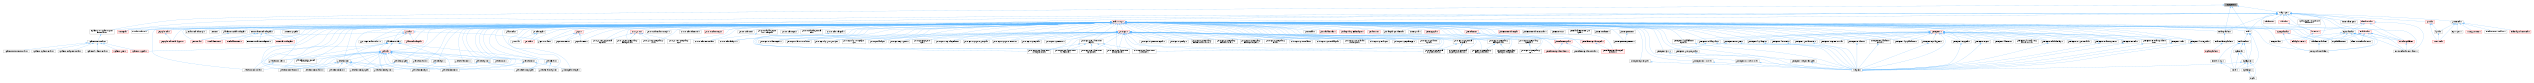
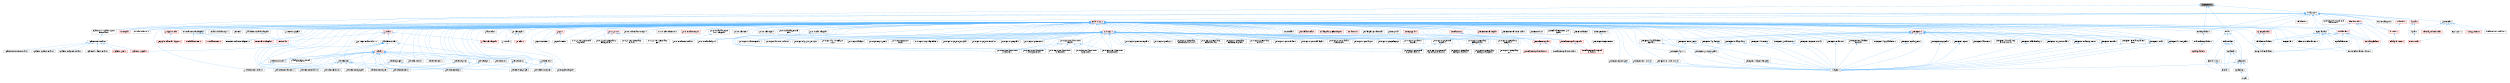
  digraph {
    node [color=grey40 fillcolor=white fontname=Helvetica fontsize=10 shape=box style=filled]
    edge [color=steelblue1 dir=back fontname=Helvetica fontsize=10 labelfontname=Helvetica labelfontsize=10 style=solid]
    n1 [color=gray40 fillcolor=grey60 fontcolor=black height=0.2 label="Float16Color.h" width=0.4]
    n2 [height=0.2 label="BakedShallowWaterSimulation\lComponent.h" width=0.4]
    n3 [height=0.2 label="Core.h" width=0.4]
    n4 [height=0.2 label="CoreSharedPCH.h" width=0.4]
    n5 [height=0.2 label="UnrealMath.h" width=0.4]
    n6 [height=0.2 label="WaterBodyComponent.h" width=0.4]
    n7 [height=0.2 label="CoreUObject.h" width=0.4]
    n8 [height=0.2 label="Engine.h" width=0.4]
    n9 [height=0.2 label="SlateBasics.h" width=0.4]
    n10 [height=0.2 label="CoreUObjectSharedPCH.h" width=0.4]
    n11 [height=0.2 label="AudioBuffer.h" width=0.4]
    n12 [height=0.2 label="CapsuleTypes.h" width=0.4]
    n13 [height=0.2 label="ComponentSourceInterfaces.h" width=0.4]
    n14 [color=red fillcolor="#FFF0F0" height=0.2 label="CoreMinimal.h" width=0.4]
    n15 [color=red fillcolor="#FFF0F0" height=0.2 label="InputState.h" width=0.4]
    n16 [height=0.2 label="SimpleSuspension.h" width=0.4]
    n17 [color=red fillcolor="#FFF0F0" height=0.2 label="GeneralPolygon2.h" width=0.4]
    n18 [color=red fillcolor="#FFF0F0" height=0.2 label="HalfspaceTypes.h" width=0.4]
    n19 [fillcolor="#FFF0F0" height=0.2 label="Intersector1.h" width=0.4]
    n20 [color=red fillcolor="#FFF0F0" height=0.2 label="LineTypes.h" width=0.4]
    n21 [color=red fillcolor="#FFF0F0" height=0.2 label="Polygon2.h" width=0.4]
    n22 [height=0.2 label="MaterialCacheVirtualTexture\lDescriptor.h" width=0.4]
    n23 [color=red fillcolor="#FFF0F0" height=0.2 label="Ramper.h" width=0.4]
    n24 [color=red fillcolor="#FFF0F0" height=0.2 label="SegmentTypes.h" width=0.4]
    n25 [color=red fillcolor="#FFF0F0" height=0.2 label="SphereTypes.h" width=0.4]
    n26 [height=0.2 label="SpringInterpolator.h" width=0.4]
    n27 [color=red fillcolor="#FFF0F0" height=0.2 label="WaterBodyActor.h" width=0.4]
    n28 [height=0.2 label="WaterBodyCustomComponent.h" width=0.4]
    n29 [height=0.2 label="WaterBodyLakeComponent.h" width=0.4]
    n30 [color=red fillcolor="#FFF0F0" height=0.2 label="WaterBodyManager.h" width=0.4]
    n31 [height=0.2 label="WaterBodyOceanComponent.h" width=0.4]
    n32 [height=0.2 label="WaterBodyRiverComponent.h" width=0.4]
    n33 [height=0.2 label="EngineMinimal.h" width=0.4]
    n34 [height=0.2 label="SlateCore.h" width=0.4]
    n35 [height=0.2 label="Slate.h" width=0.4]
    n36 [height=0.2 label="SlateExtras.h" width=0.4]
    n37 [height=0.2 label="UnrealEd.h" width=0.4]
    n38 [color=red fillcolor="#FFF0F0" height=0.2 label="SlateSharedPCH.h" width=0.4]
    n39 [color=red fillcolor="#FFF0F0" height=0.2 label="FusionVoice.h" width=0.4]
    n40 [height=0.2 label="GainMatrix.h" width=0.4]
    n41 [height=0.2 label="Panner.h" width=0.4]
    n42 [color=red fillcolor="#FFF0F0" height=0.2 label="MusicalAudioBus.h" width=0.4]
    n43 [height=0.2 label="SingletonFusionVoicePool.h" width=0.4]
    n44 [color=red fillcolor="#FFF0F0" height=0.2 label="StretcherAndPitchShifter.h" width=0.4]
    n45 [height=0.2 label="CollisionGeometryConversion.h" width=0.4]
    n46 [height=0.2 label="ContainmentQueries3.h" width=0.4]
    n47 [height=0.2 label="FitCapsule3.h" width=0.4]
    n48 [height=0.2 label="IntersectionQueries3.h" width=0.4]
    n49 [height=0.2 label="SetCollisionGeometryTool.h" width=0.4]
    n50 [height=0.2 label="ShapeDetection3.h" width=0.4]
    n51 [color=red fillcolor="#FFF0F0" height=0.2 label="SimpleShapeSet3.h" width=0.4]
    n52 [height=0.2 label="EditorComponentSourceFactory.h" width=0.4]
    n53 [color=red fillcolor="#FFF0F0" height=0.2 label="MultiSelectionTool.h" width=0.4]
    n54 [color=red fillcolor="#FFF0F0" height=0.2 label="SingleSelectionTool.h" width=0.4]
    n55 [color=red fillcolor="#FFF0F0" height=0.2 label="ToolContextInterfaces.h" width=0.4]
    n56 [height=0.2 label="AIAsyncTaskBlueprintProxy.h" width=0.4]
    n57 [height=0.2 label="AIBlueprintHelperLibrary.h" width=0.4]
    n58 [height=0.2 label="AIConfig.h" width=0.4]
    n59 [color=red fillcolor="#FFF0F0" height=0.2 label="AIController.h" width=0.4]
    n60 [color=red fillcolor="#FFF0F0" height=0.2 label="AIDataProvider.h" width=0.4]
    n61 [color=red fillcolor="#FFF0F0" height=0.2 label="AIDataProvider_QueryParams.h" width=0.4]
    n62 [height=0.2 label="AIHotSpotManager.h" width=0.4]
    n63 [height=0.2 label="AIModule.h" width=0.4]
    n64 [height=0.2 label="AIPerceptionComponent.h" width=0.4]
    n65 [height=0.2 label="AIPerceptionListenerInterface.h" width=0.4]
    n66 [height=0.2 label="AIPerceptionStimuliSource\lComponent.h" width=0.4]
    n67 [height=0.2 label="AIPerceptionSystem.h" width=0.4]
    n68 [height=0.2 label="AIPerceptionTypes.h" width=0.4]
    n69 [color=red fillcolor="#FFF0F0" height=0.2 label="AISense.h" width=0.4]
    n70 [height=0.2 label="AISenseConfig.h" width=0.4]
    n71 [height=0.2 label="AISenseConfig_Blueprint.h" width=0.4]
    n72 [height=0.2 label="AISenseConfig_Damage.h" width=0.4]
    n73 [height=0.2 label="AISenseConfig_Hearing.h" width=0.4]
    n74 [height=0.2 label="AISenseConfig_Prediction.h" width=0.4]
    n75 [height=0.2 label="AISenseConfig_Sight.h" width=0.4]
    n76 [height=0.2 label="AISenseConfig_Team.h" width=0.4]
    n77 [height=0.2 label="AISenseConfig_Touch.h" width=0.4]
    n78 [height=0.2 label="AISense_Blueprint.h" width=0.4]
    n79 [height=0.2 label="AISense_Damage.h" width=0.4]
    n80 [height=0.2 label="AISenseEvent_Damage.h" width=0.4]
    n81 [height=0.2 label="AISense_Hearing.h" width=0.4]
    n82 [height=0.2 label="AISenseEvent_Hearing.h" width=0.4]
    n83 [height=0.2 label="AISense_Prediction.h" width=0.4]
    n84 [height=0.2 label="AISense_Sight.h" width=0.4]
    n85 [height=0.2 label="AISightTargetInterface.h" width=0.4]
    n86 [height=0.2 label="AISense_Team.h" width=0.4]
    n87 [height=0.2 label="AISense_Touch.h" width=0.4]
    n88 [height=0.2 label="AISenseEvent.h" width=0.4]
    n89 [color=red fillcolor="#FFF0F0" height=0.2 label="AIResourceInterface.h" width=0.4]
    n90 [height=0.2 label="AIResources.h" width=0.4]
    n91 [color=red fillcolor="#FFF0F0" height=0.2 label="AISystem.h" width=0.4]
    n92 [height=0.2 label="AISystemBase.h" width=0.4]
    n93 [color=red fillcolor="#FFF0F0" height=0.2 label="AITask.h" width=0.4]
    n94 [height=0.2 label="AITask_LockLogic.h" width=0.4]
-   n95 [height=0.2 label="AITask_MoveTo.h" width=0.4]
    n96 [height=0.2 label="AITask_RunEQS.h" width=0.4]
    n97 [color=red fillcolor="#FFF0F0" height=0.2 label="AITypes.h" width=0.4]
    n98 [color=red fillcolor="#FFF0F0" height=0.2 label="AbilityAsync.h" width=0.4]
    n99 [height=0.2 label="AbilityAsync_WaitAttribute\lChanged.h" width=0.4]
    n100 [height=0.2 label="AbilityAsync_WaitGameplay\lEffectApplied.h" width=0.4]
    n101 [height=0.2 label="AbilityAsync_WaitGameplay\lEvent.h" width=0.4]
    n102 [height=0.2 label="AbilityAsync_WaitGameplay\lTag.h" width=0.4]
    n103 [height=0.2 label="AbilitySystemBlueprintLibrary.h" width=0.4]
    n104 [height=0.2 label="AbilitySystemComponent.h" width=0.4]
    n105 [height=0.2 label="AbilitySystemDebugHUD.h" width=0.4]
    n106 [color=red fillcolor="#FFF0F0" height=0.2 label="AbilitySystemGlobals.h" width=0.4]
    n107 [height=0.2 label="AbilitySystemInterface.h" width=0.4]
    n108 [height=0.2 label="AbilitySystemTestPawn.h" width=0.4]
    n109 [height=0.2 label="AbilitySystemLog.h" width=0.4]
    n110 [height=0.2 label="AbilitySystemReplication\lProxyInterface.h" width=0.4]
    n111 [height=0.2 label="AbilitySystemStats.h" width=0.4]
    n112 [height=0.2 label="AbilitySystemTestAttribute\lSet.h" width=0.4]
    n113 [color=red fillcolor="#FFF0F0" height=0.2 label="AbilityTask.h" width=0.4]
    n114 [height=0.2 label="AbilityTask_ApplyRootMotion\lConstantForce.h" width=0.4]
    n115 [height=0.2 label="AbilityTask_ApplyRootMotion\lJumpForce.h" width=0.4]
    n116 [height=0.2 label="AbilityTask_ApplyRootMotion\lMoveToActorForce.h" width=0.4]
    n117 [height=0.2 label="AbilityTask_ApplyRootMotion\lMoveToForce.h" width=0.4]
    n118 [height=0.2 label="AbilityTask_ApplyRootMotion\lRadialForce.h" width=0.4]
    n119 [height=0.2 label="AbilityTask_ApplyRootMotion\l_Base.h" width=0.4]
    n120 [height=0.2 label="AbilityTask_MoveToLocation.h" width=0.4]
    n121 [height=0.2 label="AbilityTask_NetworkSyncPoint.h" width=0.4]
    n122 [height=0.2 label="AbilityTask_PlayAnimAndWait.h" width=0.4]
    n123 [height=0.2 label="AbilityTask_PlayMontageAnd\lWait.h" width=0.4]
    n124 [height=0.2 label="AbilityTask_Repeat.h" width=0.4]
    n125 [height=0.2 label="AbilityTask_SpawnActor.h" width=0.4]
    n126 [height=0.2 label="AbilityTask_StartAbility\lState.h" width=0.4]
    n127 [height=0.2 label="AbilityTask_VisualizeTargeting.h" width=0.4]
    n128 [height=0.2 label="AbilityTask_WaitAbilityActivate.h" width=0.4]
    n129 [height=0.2 label="AbilityTask_WaitAbilityCommit.h" width=0.4]
    n130 [height=0.2 label="AbilityTask_WaitAttribute\lChange.h" width=0.4]
    n131 [height=0.2 label="AbilityTask_WaitAttribute\lChangeRatioThreshold.h" width=0.4]
    n132 [height=0.2 label="AbilityTask_WaitAttribute\lChangeThreshold.h" width=0.4]
    n133 [height=0.2 label="AbilityTask_WaitCancel.h" width=0.4]
    n134 [height=0.2 label="AbilityTask_WaitConfirm.h" width=0.4]
    n135 [height=0.2 label="AbilityTask_WaitConfirmCancel.h" width=0.4]
    n136 [height=0.2 label="AbilityTask_WaitDelay.h" width=0.4]
    n137 [height=0.2 label="AbilityTask_WaitGameplay\lEffectApplied.h" width=0.4]
    n138 [height=0.2 label="AbilityTask_WaitGameplay\lEffectApplied_Self.h" width=0.4]
    n139 [height=0.2 label="AbilityTask_WaitGameplay\lEffectApplied_Target.h" width=0.4]
    n140 [height=0.2 label="AbilityTask_WaitGameplay\lEffectBlockedImmunity.h" width=0.4]
    n141 [height=0.2 label="AbilityTask_WaitGameplay\lEffectRemoved.h" width=0.4]
    n142 [height=0.2 label="AbilityTask_WaitGameplay\lEffectStackChange.h" width=0.4]
    n143 [height=0.2 label="AbilityTask_WaitGameplay\lEvent.h" width=0.4]
    n144 [height=0.2 label="AbilityTask_WaitGameplay\lTagBase.h" width=0.4]
    n145 [height=0.2 label="AbilityTask_WaitGameplay\lTag.h" width=0.4]
    n146 [height=0.2 label="AbilityTask_WaitInputPress.h" width=0.4]
    n147 [height=0.2 label="AbilityTask_WaitInputRelease.h" width=0.4]
    n148 [height=0.2 label="AbilityTask_WaitMovement\lModeChange.h" width=0.4]
    n149 [height=0.2 label="AbilityTask_WaitOverlap.h" width=0.4]
    n150 [height=0.2 label="AbilityTask_WaitTargetData.h" width=0.4]
    n151 [height=0.2 label="AbilityTask_WaitVelocity\lChange.h" width=0.4]
    n152 [height=0.2 label="AboutScreen.h" width=0.4]
    n153 [color=red fillcolor="#FFF0F0" height=0.2 label="AcquiredResources.h" width=0.4]
    n154 [color=red fillcolor="#FFF0F0" height=0.2 label="ActiveGameplayEffectIterator.h" width=0.4]
    n155 [color=red fillcolor="#FFF0F0" height=0.2 label="ActiveSound.h" width=0.4]
    n156 [height=0.2 label="ActiveStateMachineScope.h" width=0.4]
    n157 [height=0.2 label="ActorChannel.h" width=0.4]
    n158 [color=red fillcolor="#FFF0F0" height=0.2 label="ActorDataLayer.h" width=0.4]
    n159 [color=red fillcolor="#FFF0F0" height=0.2 label="ActorDescContainer.h" width=0.4]
    n160 [color=red fillcolor="#FFF0F0" height=0.2 label="ActorDescContainerCollection.h" width=0.4]
    n161 [height=0.2 label="ActorDescContainerSubsystem.h" width=0.4]
    n162 [color=red fillcolor="#FFF0F0" height=0.2 label="ActorDescContainerInstance.h" width=0.4]
    n163 [color=red fillcolor="#FFF0F0" height=0.2 label="ActorDescContainerInstance\lCollection.h" width=0.4]
    n164 [color=red fillcolor="#FFF0F0" height=0.2 label="ActorDescList.h" width=0.4]
    n165 [height=0.2 label="ActorDragDropGraphEdOp.h" width=0.4]
    n166 [height=0.2 label="ActorDragDropOp.h" width=0.4]
    n167 [color=red fillcolor="#FFF0F0" height=0.2 label="ActorEditorContextState.h" width=0.4]
    n168 [height=0.2 label="ActorEditorContextSubsystem.h" width=0.4]
    n169 [height=0.2 label="ActorEditorUtils.h" width=0.4]
    n170 [height=0.2 label="ActorElementEditorCopyAnd\lPaste.h" width=0.4]
    n171 [height=0.2 label="ActorExporterT3D.h" width=0.4]
    n172 [color=red fillcolor="#FFF0F0" height=0.2 label="ActorFactory.h" width=0.4]
    n173 [height=0.2 label="ActorFactoryAmbientSound.h" width=0.4]
    n174 [height=0.2 label="ActorFactoryBlueprint.h" width=0.4]
    n175 [height=0.2 label="ActorFactoryBoxReflection\lCapture.h" width=0.4]
    n176 [height=0.2 label="ActorFactoryCameraActor.h" width=0.4]
    n177 [height=0.2 label="ActorFactoryCharacter.h" width=0.4]
    n178 [height=0.2 label="ActorFactoryClass.h" width=0.4]
    n179 [height=0.2 label="ActorFactoryDeferredDecal.h" width=0.4]
    n180 [height=0.2 label="ActorFactoryDirectionalLight.h" width=0.4]
    n181 [height=0.2 label="ActorFactoryEmitter.h" width=0.4]
    n182 [height=0.2 label="ActorFactoryEmptyActor.h" width=0.4]
    n183 [height=0.2 label="ActorFactoryPawn.h" width=0.4]
    n184 [height=0.2 label="ActorFactoryExponentialHeight\lFog.h" width=0.4]
    n185 [height=0.2 label="ActorFactoryLocalFogVolume.h" width=0.4]
    n186 [height=0.2 label="ActorFactoryNote.h" width=0.4]
    n187 [height=0.2 label="ActorFactoryPhysicsAsset.h" width=0.4]
    n188 [height=0.2 label="ActorFactoryPlanarReflection.h" width=0.4]
    n189 [height=0.2 label="ActorFactoryPlaneReflection\lCapture.h" width=0.4]
    n190 [height=0.2 label="ActorFactoryPlayerStart.h" width=0.4]
    n191 [height=0.2 label="ActorFactoryPointLight.h" width=0.4]
    n192 [height=0.2 label="ActorFactoryRectLight.h" width=0.4]
    n193 [height=0.2 label="ActorFactoryRuntimeVirtual\lTextureVolume.h" width=0.4]
    n194 [height=0.2 label="ActorFactorySkeletalMesh.h" width=0.4]
    n195 [height=0.2 label="ActorFactoryAnimationAsset.h" width=0.4]
    n196 [height=0.2 label="ActorFactorySkyAtmosphere.h" width=0.4]
    n197 [height=0.2 label="ActorFactoryBasicShape.h" width=0.4]
    n198 [height=0.2 label="ActorFactoryBoxVolume.h" width=0.4]
    n199 [height=0.2 label="ActorFactoryCylinderVolume.h" width=0.4]
    n200 [height=0.2 label="ActorFactoryInteractiveFoliage.h" width=0.4]
    n1 -> n2
    n1 -> n3
    n1 -> n4
    n1 -> n5
    n2 -> n6
    n3 -> n7
    n3 -> n8
    n3 -> n9
    n4 -> n10
    n5 -> n3
    n5 -> n4
    n5 -> n11
    n5 -> n12
    n5 -> n13
    n5 -> n14
    n5 -> n15
    n5 -> n16
    n5 -> n17
    n5 -> n18
    n5 -> n19
    n5 -> n20
    n5 -> n21
    n5 -> n22
    n5 -> n23
    n5 -> n24
    n5 -> n25
    n5 -> n26
    n6 -> n27
    n6 -> n28
    n6 -> n29
    n6 -> n30
    n6 -> n31
    n6 -> n32
    n7 -> n8
    n7 -> n9
    n7 -> n33
    n7 -> n34
    n9 -> n8
    n9 -> n35
    n9 -> n36
    n9 -> n37
    n10 -> n38
    n11 -> n39
    n11 -> n40
    n11 -> n41
    n11 -> n42
    n11 -> n43
    n11 -> n44
    n12 -> n45
    n12 -> n46
    n12 -> n47
    n12 -> n48
    n12 -> n49
    n12 -> n50
    n12 -> n51
    n13 -> n52
    n13 -> n53
    n13 -> n54
    n13 -> n55
    n14 -> n2
    n14 -> n3
    n14 -> n4
    n14 -> n13
    n14 -> n15
    n14 -> n16
    n14 -> n30
    n14 -> n45
    n14 -> n46
    n14 -> n47
    n14 -> n48
    n14 -> n49
    n14 -> n50
    n14 -> n51
    n14 -> n52
    n14 -> n55
    n14 -> n56
    n14 -> n57
    n14 -> n58
    n14 -> n59
    n14 -> n60
    n14 -> n61
    n14 -> n62
    n14 -> n63
    n14 -> n64
    n14 -> n65
    n14 -> n66
    n14 -> n67
    n14 -> n68
    n14 -> n69
    n14 -> n70
    n14 -> n71
    n14 -> n72
    n14 -> n73
    n14 -> n74
    n14 -> n75
    n14 -> n76
    n14 -> n77
    n14 -> n78
    n14 -> n79
    n14 -> n80
    n14 -> n81
    n14 -> n82
    n14 -> n83
    n14 -> n84
    n14 -> n85
    n14 -> n86
    n14 -> n87
    n14 -> n88
    n14 -> n89
    n14 -> n90
    n14 -> n91
    n14 -> n92
    n14 -> n93
    n14 -> n94
-   n14 -> n95
    n14 -> n96
    n14 -> n97
    n14 -> n98
    n14 -> n99
    n14 -> n100
    n14 -> n101
    n14 -> n102
    n14 -> n103
    n14 -> n104
    n14 -> n105
    n14 -> n106
    n14 -> n107
    n14 -> n108
    n14 -> n109
    n14 -> n110
    n14 -> n111
    n14 -> n112
    n14 -> n113
    n14 -> n114
    n14 -> n115
    n14 -> n116
    n14 -> n117
    n14 -> n118
    n14 -> n119
    n14 -> n120
    n14 -> n121
    n14 -> n122
    n14 -> n123
    n14 -> n124
    n14 -> n125
    n14 -> n126
    n14 -> n127
    n14 -> n128
    n14 -> n129
    n14 -> n130
    n14 -> n131
    n14 -> n132
    n14 -> n133
    n14 -> n134
    n14 -> n135
    n14 -> n136
    n14 -> n137
    n14 -> n138
    n14 -> n139
    n14 -> n140
    n14 -> n141
    n14 -> n142
    n14 -> n143
    n14 -> n144
    n14 -> n145
    n14 -> n146
    n14 -> n147
    n14 -> n148
    n14 -> n149
    n14 -> n150
    n14 -> n151
    n14 -> n152
    n14 -> n153
    n14 -> n154
    n14 -> n155
    n14 -> n156
    n14 -> n157
    n14 -> n158
    n14 -> n159
    n14 -> n160
    n14 -> n161
    n14 -> n162
    n14 -> n163
    n14 -> n164
    n14 -> n165
    n14 -> n166
    n14 -> n167
    n14 -> n168
    n14 -> n169
    n14 -> n170
    n14 -> n171
    n14 -> n172
    n14 -> n173
    n14 -> n174
    n14 -> n175
    n14 -> n176
    n14 -> n177
    n14 -> n178
    n14 -> n179
    n14 -> n180
    n14 -> n181
    n14 -> n182
    n14 -> n183
    n14 -> n184
    n14 -> n185
    n14 -> n186
    n14 -> n187
    n14 -> n188
    n14 -> n189
    n14 -> n190
    n14 -> n191
    n14 -> n192
    n14 -> n193
    n14 -> n194
    n14 -> n195
    n14 -> n196
    n14 -> n197
    n14 -> n198
    n14 -> n199
    n14 -> n200
    n18 -> n46
    n18 -> n48
    n20 -> n21
    n21 -> n17
    n23 -> n39
    n23 -> n41
    n24 -> n12
    n24 -> n21
    n24 -> n45
    n24 -> n51
    n25 -> n45
    n25 -> n46
    n25 -> n48
    n25 -> n49
    n25 -> n50
    n25 -> n51
    n33 -> n8
    n34 -> n8
    n34 -> n9
    n36 -> n35
    n41 -> n39
    n48 -> n46
    n51 -> n45
    n60 -> n61
    n65 -> n59
    n67 -> n64
    n68 -> n64
    n68 -> n67
    n68 -> n69
    n68 -> n70
    n68 -> n73
    n68 -> n75
    n68 -> n88
    n69 -> n64
    n69 -> n66
    n69 -> n67
    n69 -> n70
    n69 -> n71
    n69 -> n72
    n69 -> n73
    n69 -> n74
    n69 -> n75
    n69 -> n76
    n69 -> n77
    n69 -> n78
    n69 -> n79
    n69 -> n81
    n69 -> n83
    n69 -> n84
    n69 -> n86
    n69 -> n87
    n70 -> n71
    n70 -> n72
    n70 -> n73
    n70 -> n74
    n70 -> n75
    n70 -> n76
    n70 -> n77
    n79 -> n72
    n79 -> n80
    n81 -> n73
    n81 -> n82
    n84 -> n75
    n84 -> n85
    n86 -> n76
    n88 -> n80
    n88 -> n82
    n92 -> n63
    n92 -> n91
    n93 -> n94
-   n93 -> n95
    n93 -> n96
    n97 -> n56
    n97 -> n59
    n97 -> n68
    n97 -> n89
-   n97 -> n95
    n98 -> n99
    n98 -> n100
    n98 -> n101
    n98 -> n102
    n107 -> n108
    n110 -> n104
    n113 -> n114
    n113 -> n115
    n113 -> n116
    n113 -> n117
    n113 -> n118
    n113 -> n119
    n113 -> n120
    n113 -> n121
    n113 -> n122
    n113 -> n123
    n113 -> n124
    n113 -> n125
    n113 -> n126
    n113 -> n127
    n113 -> n128
    n113 -> n129
    n113 -> n130
    n113 -> n131
    n113 -> n132
    n113 -> n133
    n113 -> n134
    n113 -> n135
    n113 -> n136
    n113 -> n137
    n113 -> n140
    n113 -> n141
    n113 -> n142
    n113 -> n143
    n113 -> n144
    n113 -> n146
    n113 -> n147
    n113 -> n148
    n113 -> n149
    n113 -> n150
    n113 -> n151
    n119 -> n114
    n119 -> n115
    n119 -> n116
    n119 -> n117
    n119 -> n118
    n130 -> n131
    n130 -> n132
    n137 -> n138
    n137 -> n139
    n144 -> n145
    n159 -> n160
    n159 -> n161
    n162 -> n163
    n164 -> n159
    n164 -> n162
    n166 -> n165
    n172 -> n37
    n172 -> n173
    n172 -> n174
    n172 -> n175
    n172 -> n176
    n172 -> n177
    n172 -> n178
    n172 -> n179
    n172 -> n180
    n172 -> n181
    n172 -> n182
    n172 -> n184
    n172 -> n185
    n172 -> n186
    n172 -> n187
    n172 -> n188
    n172 -> n189
    n172 -> n190
    n172 -> n191
    n172 -> n192
    n172 -> n193
    n172 -> n194
    n172 -> n196
    n173 -> n37
    n174 -> n37
    n175 -> n37
    n176 -> n37
    n177 -> n37
    n178 -> n37
    n179 -> n37
    n180 -> n37
    n181 -> n37
    n182 -> n37
    n182 -> n183
    n183 -> n37
    n184 -> n37
    n186 -> n37
    n187 -> n37
    n189 -> n37
    n190 -> n37
    n191 -> n37
    n194 -> n37
    n194 -> n195
    n195 -> n37
    n197 -> n37
    n198 -> n37
    n199 -> n37
    n200 -> n37
  }
